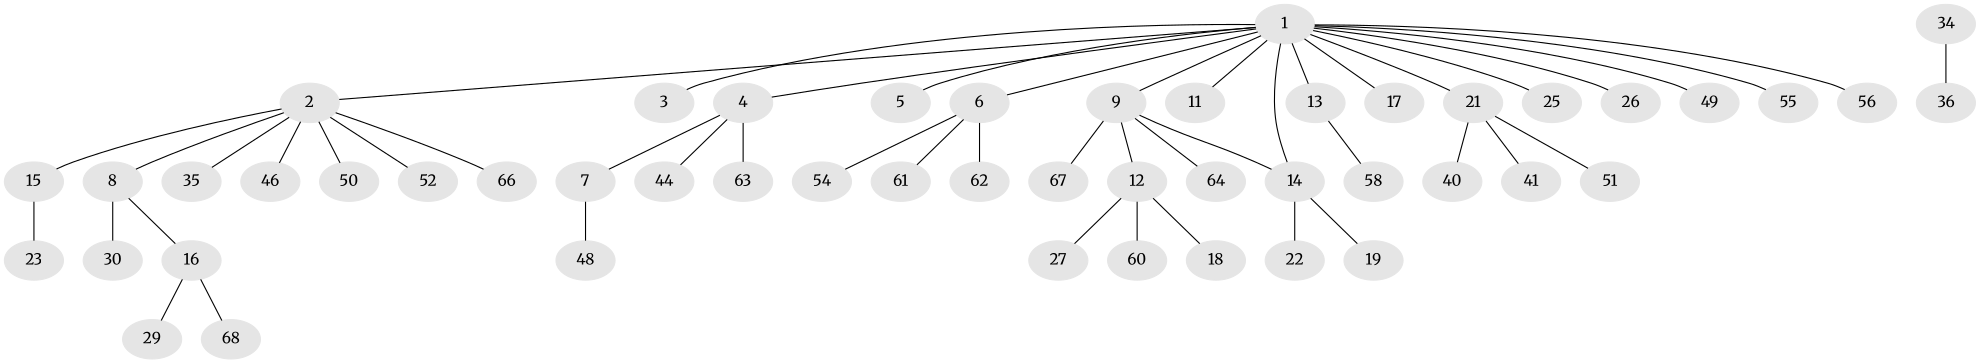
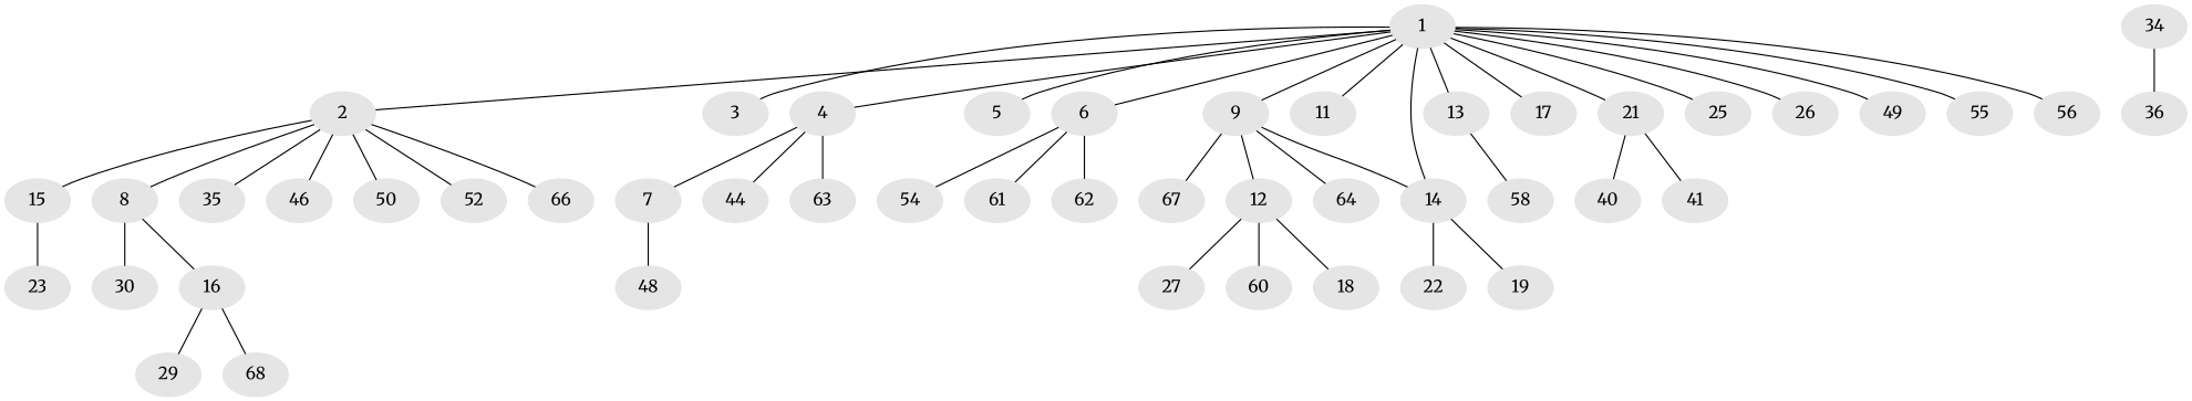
  graph {
    fontname=Merriweather
    node [color=gray90 fontname=Merriweather style=filled]
    edge [fontname=Merriweather]
    1 [super="+10"]
    2 [super="+37"]
    3
    4 [super="+28"]
    5
    6 [super="+43"]
    9 [super="+45"]
    11
    13 [super="+31"]
    14 [super="+24"]
    17
    21 [super="+32"]
    25
    26
    49
    55
    56
    15 [super="+39"]
    8 [super="+42"]
    35
    46 [super="+57"]
    50
    52
    66
    7 [super="+59"]
    44
    63
    54
    61
    62
    12 [super="+53"]
    64
    67
    58
    19
    22 [super="+38"]
    23
    40 [super="+47"]
    41
-   51
    16 [super="+20"]
    30
    48
    29
    68
    34 [super="+65"]
    36
    18 [super="+33"]
    27
    60
    1 -- 2
    1 -- 3
    1 -- 4
    1 -- 5
    1 -- 6
    1 -- 9
    1 -- 11
    1 -- 13
    1 -- 14
    1 -- 17
    1 -- 21
    1 -- 25
    1 -- 26
    1 -- 49
    1 -- 55
    1 -- 56
    2 -- 15
    2 -- 8
    2 -- 35
    2 -- 46
    2 -- 50
    2 -- 52
    2 -- 66
    4 -- 7
    4 -- 44
    4 -- 63
    6 -- 54
    6 -- 61
    6 -- 62
    9 -- 14
    9 -- 12
    9 -- 64
    9 -- 67
    13 -- 58
    14 -- 19
    14 -- 22
    21 -- 40
    21 -- 41
-   21 -- 51
    15 -- 23
    8 -- 16
    8 -- 30
    7 -- 48
    12 -- 18
    12 -- 27
    12 -- 60
    16 -- 29
    16 -- 68
    34 -- 36
  }
